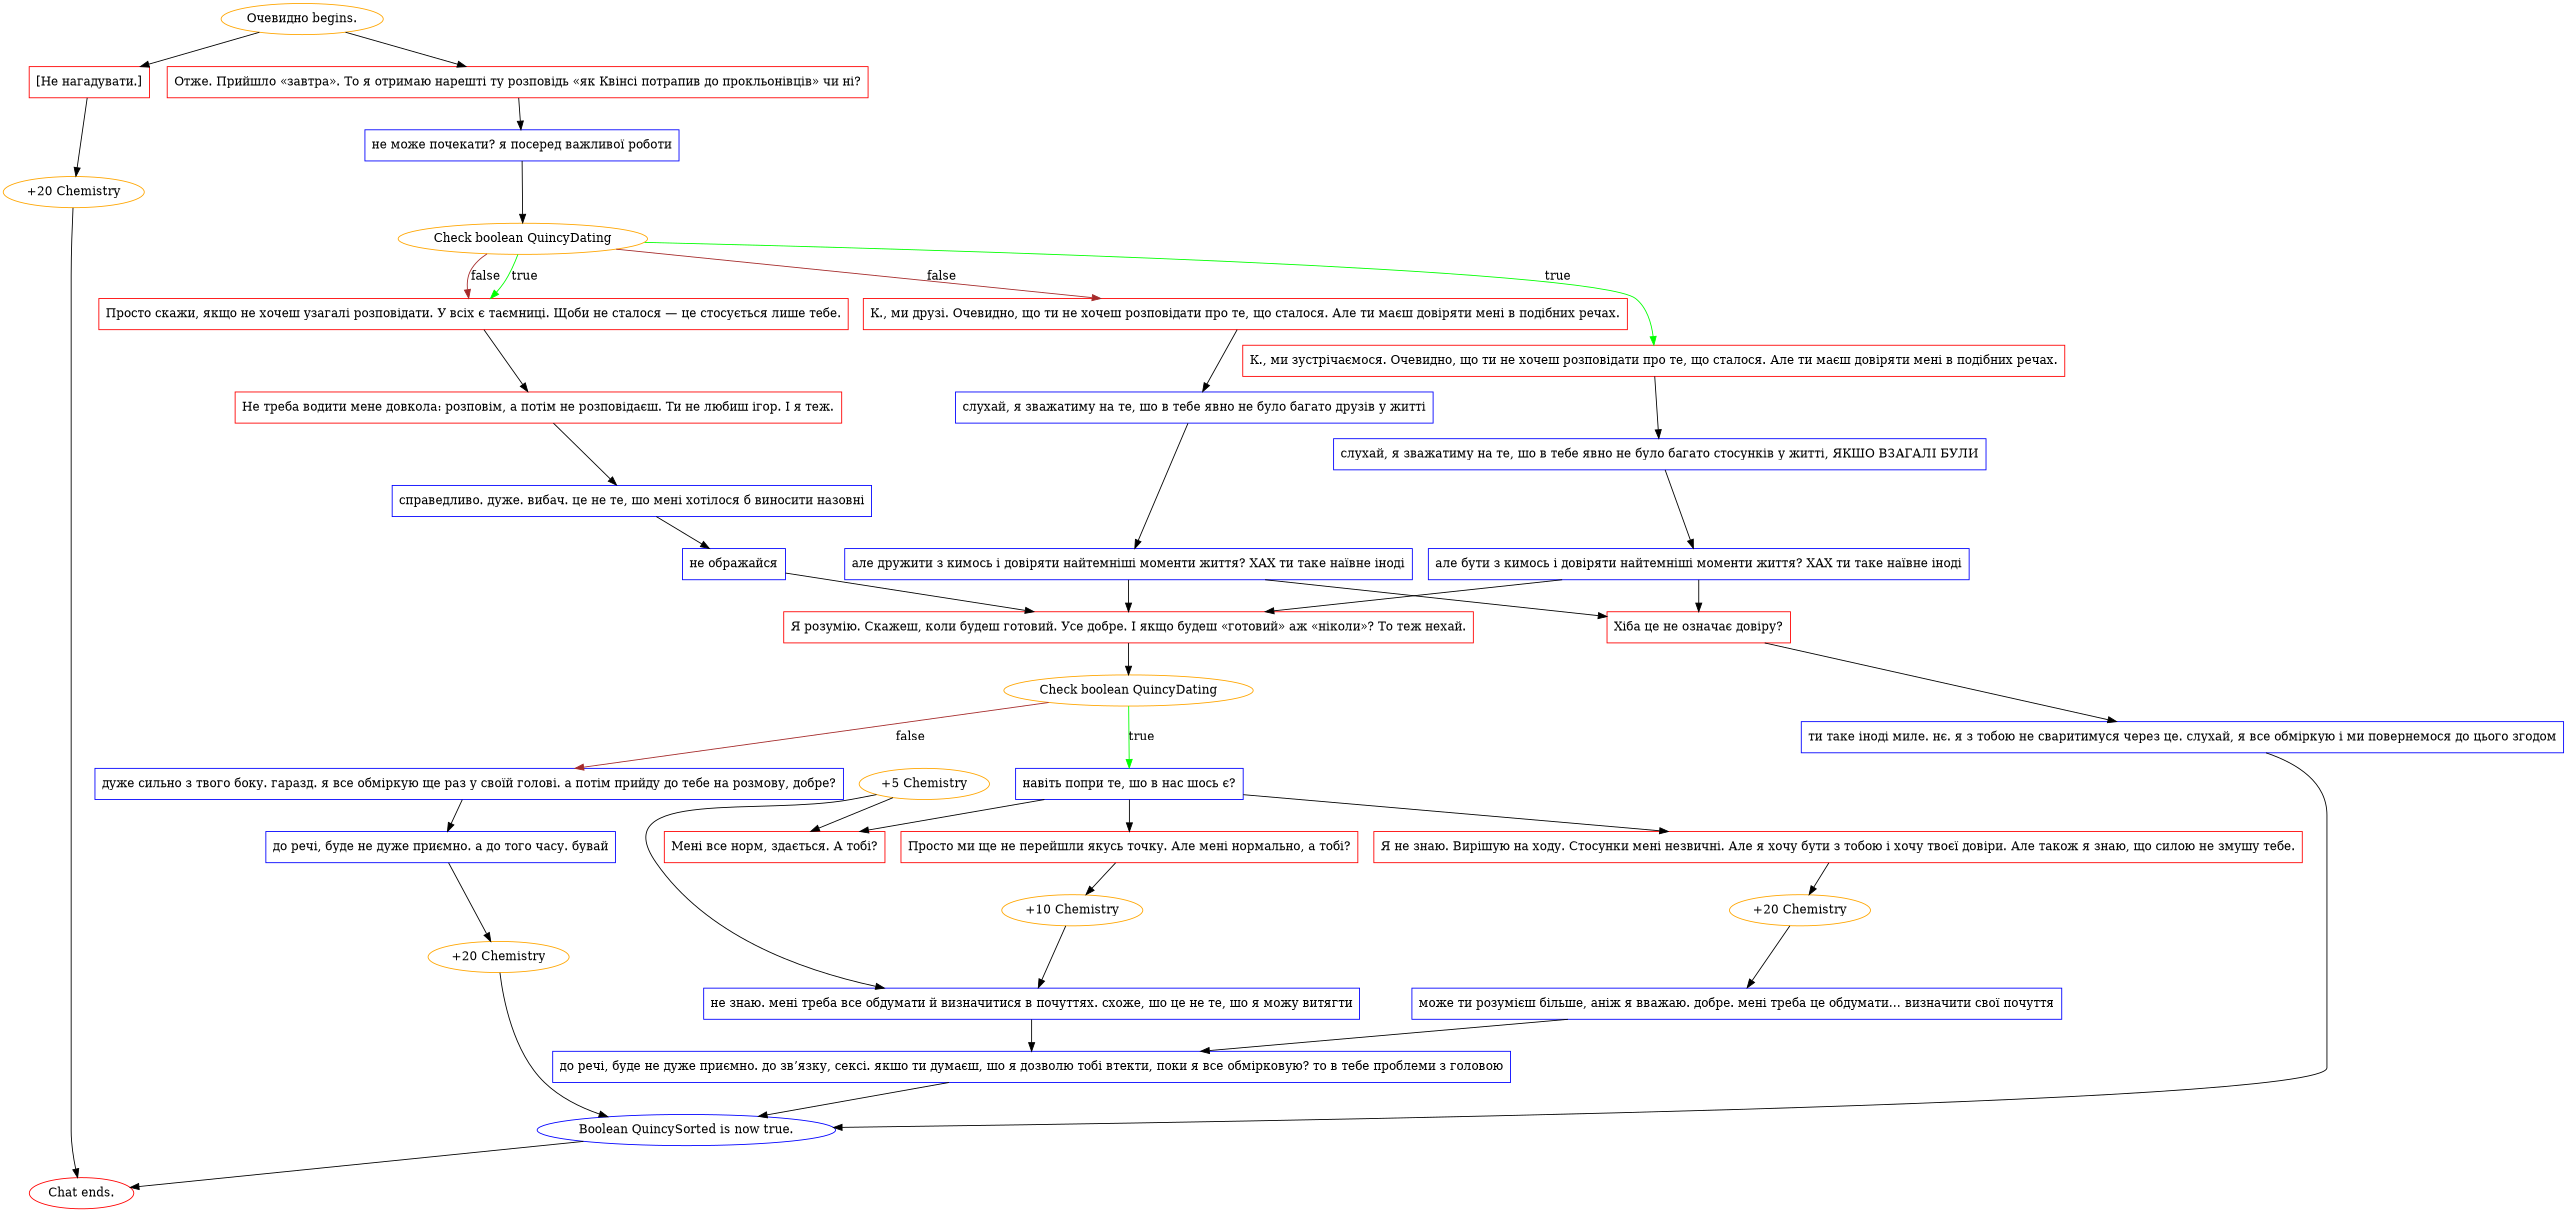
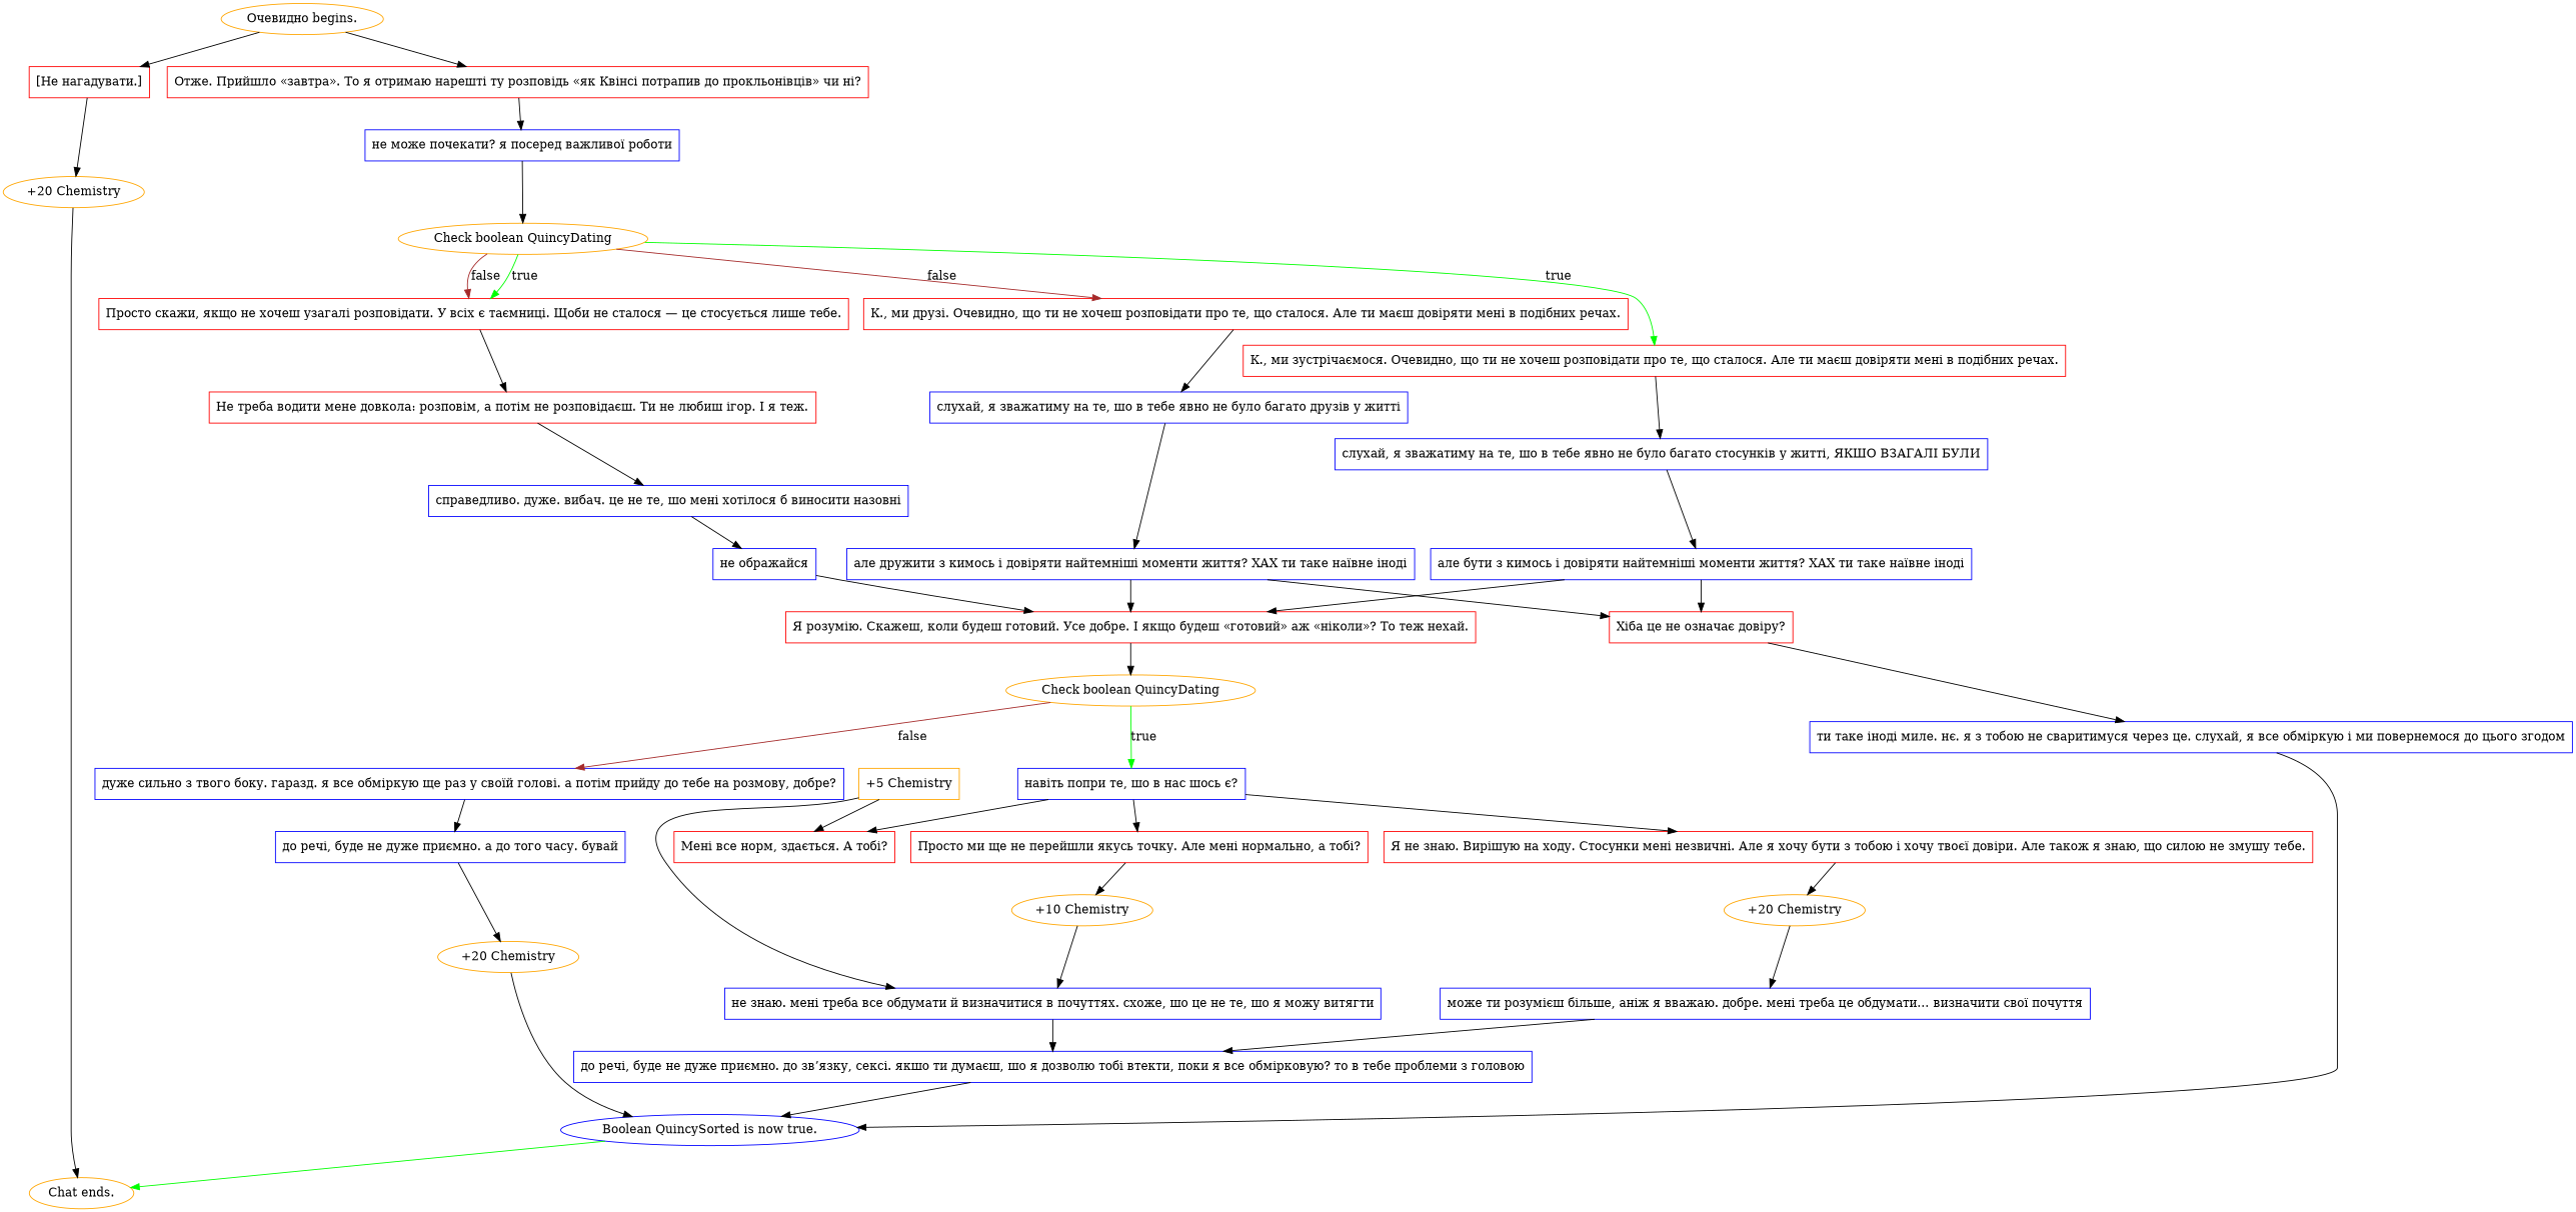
  digraph {
    node [color=blue shape=box]
    n1 [color=orange label="Очевидно begins." shape=""]
    n2 [color=red label="Отже. Прийшло «завтра». То я отримаю нарешті ту розповідь «як Квінсі потрапив до прокльонівців» чи ні?"]
    n3 [color=red label="[Не нагадувати.]"]
    n4 [label="не може почекати? я посеред важливої роботи"]
    n5 [color=orange label="+20 Chemistry" shape=""]
    n6 [color=orange label="Check boolean QuincyDating" shape=""]
-   "Chat ends." [color=red shape=""]
+   "Chat ends." [color=orange shape=""]
    n8 [color=red label="К., ми зустрічаємося. Очевидно, що ти не хочеш розповідати про те, що сталося. Але ти маєш довіряти мені в подібних речах."]
    n9 [color=red label="Просто скажи, якщо не хочеш узагалі розповідати. У всіх є таємниці. Щоби не сталося — це стосується лише тебе."]
    n10 [color=red label="К., ми друзі. Очевидно, що ти не хочеш розповідати про те, що сталося. Але ти маєш довіряти мені в подібних речах."]
    n11 [label="слухай, я зважатиму на те, шо в тебе явно не було багато стосунків у житті, ЯКШО ВЗАГАЛІ БУЛИ"]
    n12 [color=red label="Не треба водити мене довкола: розповім, а потім не розповідаєш. Ти не любиш ігор. І я теж."]
    n13 [label="слухай, я зважатиму на те, шо в тебе явно не було багато друзів у житті"]
    n14 [label="але бути з кимось і довіряти найтемніші моменти життя? ХАХ ти таке наївне іноді"]
    n15 [label="справедливо. дуже. вибач. це не те, шо мені хотілося б виносити назовні"]
    n16 [label="не ображайся"]
    n17 [label="але дружити з кимось і довіряти найтемніші моменти життя? ХАХ ти таке наївне іноді"]
    n18 [color=red label="Хіба це не означає довіру?"]
    n19 [color=red label="Я розумію. Скажеш, коли будеш готовий. Усе добре. І якщо будеш «готовий» аж «ніколи»? То теж нехай."]
    n20 [label="ти таке іноді миле. нє. я з тобою не сваритимуся через це. слухай, я все обміркую і ми повернемося до цього згодом"]
    n21 [color=orange label="Check boolean QuincyDating" shape=""]
    n22 [label="Boolean QuincySorted is now true." shape=""]
    n23 [label="навіть попри те, шо в нас шось є?"]
    n24 [label="дуже сильно з твого боку. гаразд. я все обміркую ще раз у своїй голові. а потім прийду до тебе на розмову, добре?"]
    n25 [color=red label="Мені все норм, здається. А тобі?"]
    n26 [color=red label="Просто ми ще не перейшли якусь точку. Але мені нормально, а тобі?"]
    n27 [color=red label="Я не знаю. Вирішую на ходу. Стосунки мені незвичні. Але я хочу бути з тобою і хочу твоєї довіри. Але також я знаю, що силою не змушу тебе."]
    n28 [label="до речі, буде не дуже приємно. а до того часу. бувай"]
    n29 [color=orange label="+10 Chemistry" shape=""]
    n30 [color=orange label="+20 Chemistry" shape=""]
    n31 [color=orange label="+20 Chemistry" shape=""]
-   n32 [color=orange label="+5 Chemistry" shape=""]
+   n32 [color=orange label="+5 Chemistry"]
    n33 [label="не знаю. мені треба все обдумати й визначитися в почуттях. схоже, шо це не те, шо я можу витягти"]
    n34 [label="може ти розумієш більше, аніж я вважаю. добре. мені треба це обдумати… визначити свої почуття"]
    n35 [label="до речі, буде не дуже приємно. до зв’язку, сексі. якшо ти думаєш, шо я дозволю тобі втекти, поки я все обмірковую? то в тебе проблеми з головою"]
    n1 -> n2
    n1 -> n3
    n2 -> n4
    n3 -> n5
    n4 -> n6
    n5 -> "Chat ends."
    n6 -> n8 [color=green label=true]
    n6 -> n9 [color=green label=true]
    n6 -> n9 [color=brown label=false]
    n6 -> n10 [color=brown label=false]
    n8 -> n11
    n9 -> n12
    n10 -> n13
    n11 -> n14
    n12 -> n15
    n13 -> n17
    n14 -> n18
    n14 -> n19
    n15 -> n16
    n16 -> n19
    n17 -> n18
    n17 -> n19
    n18 -> n20
    n19 -> n21
    n20 -> n22
    n21 -> n23 [color=green label=true]
    n21 -> n24 [color=brown label=false]
-   n22 -> "Chat ends."
+   n22 -> "Chat ends." [color=green]
    n23 -> n25
    n23 -> n26
    n23 -> n27
    n24 -> n28
    n26 -> n29
    n27 -> n30
    n28 -> n31
    n29 -> n33
    n30 -> n34
    n31 -> n22
    n32 -> n25
    n32 -> n33
    n33 -> n35
    n34 -> n35
    n35 -> n22
  }
